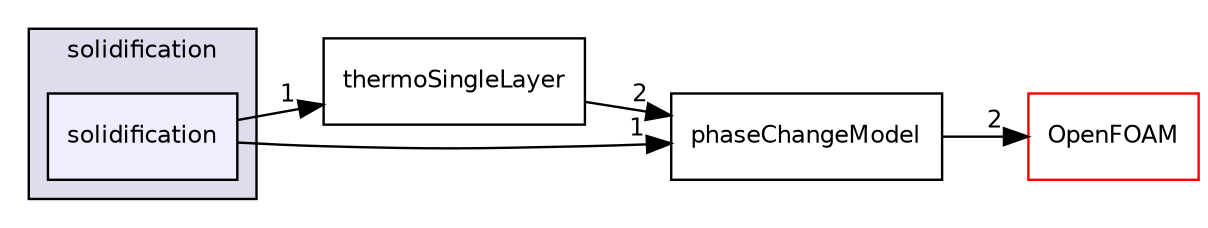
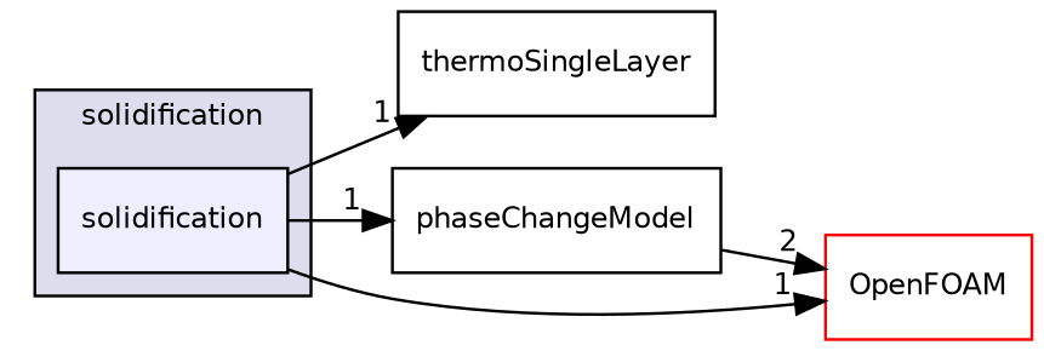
  digraph {
    compound=true
    rankdir=LR
    node [fontname=Helvetica fontsize=10 shape=box]
    edge [headlabel=1 labeldistance=1.5 labelfontname=Helvetica labelfontsize=10]
    n1 [fillcolor="#eeeeff" label=solidification pencolor=black style=filled]
    n2 [label=thermoSingleLayer]
    n3 [label=phaseChangeModel]
    n4 [color=red label=OpenFOAM]
    subgraph cluster_1 {
      bgcolor="#ddddee"
      fontname=Helvetica
      fontsize=10
      label=solidification
      pencolor=black
      n1
    }
    n1 -> n2
    n1 -> n3
-   n2 -> n3 [headlabel=2]
+   n1 -> n4
    n3 -> n4 [headlabel=2]
  }
